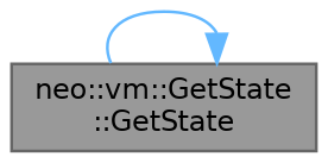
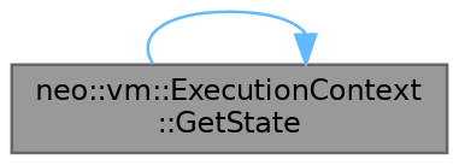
  digraph {
    rankdir=LR
-   n1 [color=gray40 fillcolor=grey60 fontcolor=black fontname=Helvetica fontsize=10 height=0.2 label="neo::vm::GetState\l::GetState" shape=box style=filled width=0.4]
+   n1 [color=gray40 fillcolor=grey60 fontcolor=black fontname=Helvetica fontsize=10 height=0.2 label="neo::vm::ExecutionContext\l::GetState" shape=box style=filled width=0.4]
    n1 -> n1 [color=steelblue1 fontname=Helvetica fontsize=10 labelfontname=Helvetica labelfontsize=10 style=solid]
  }
